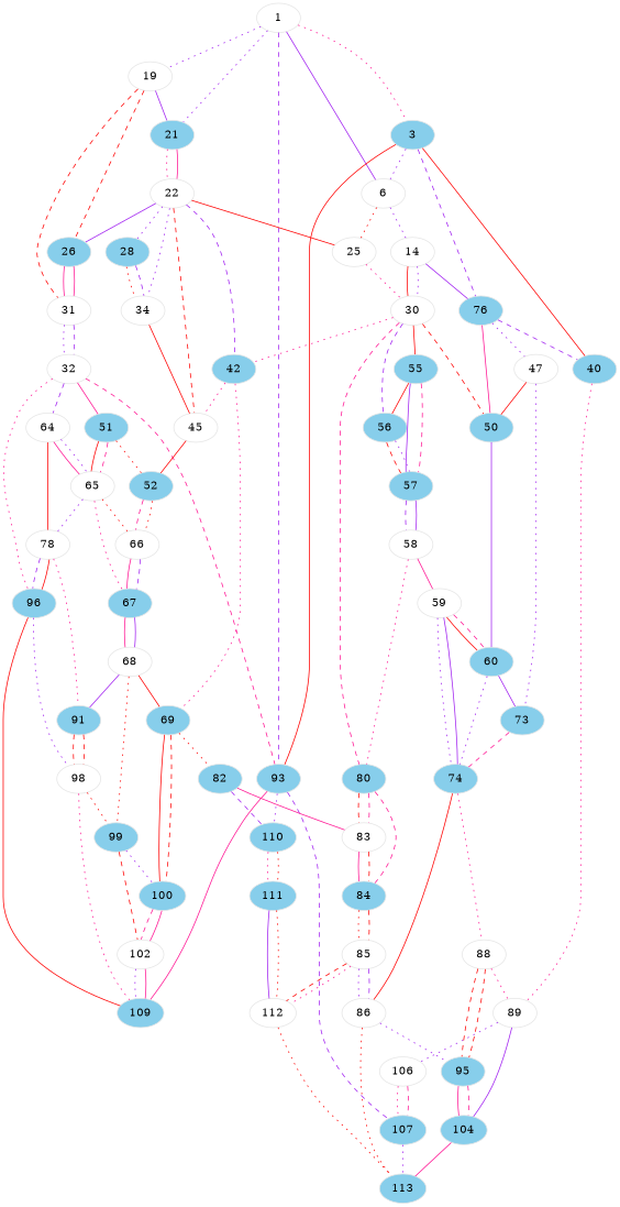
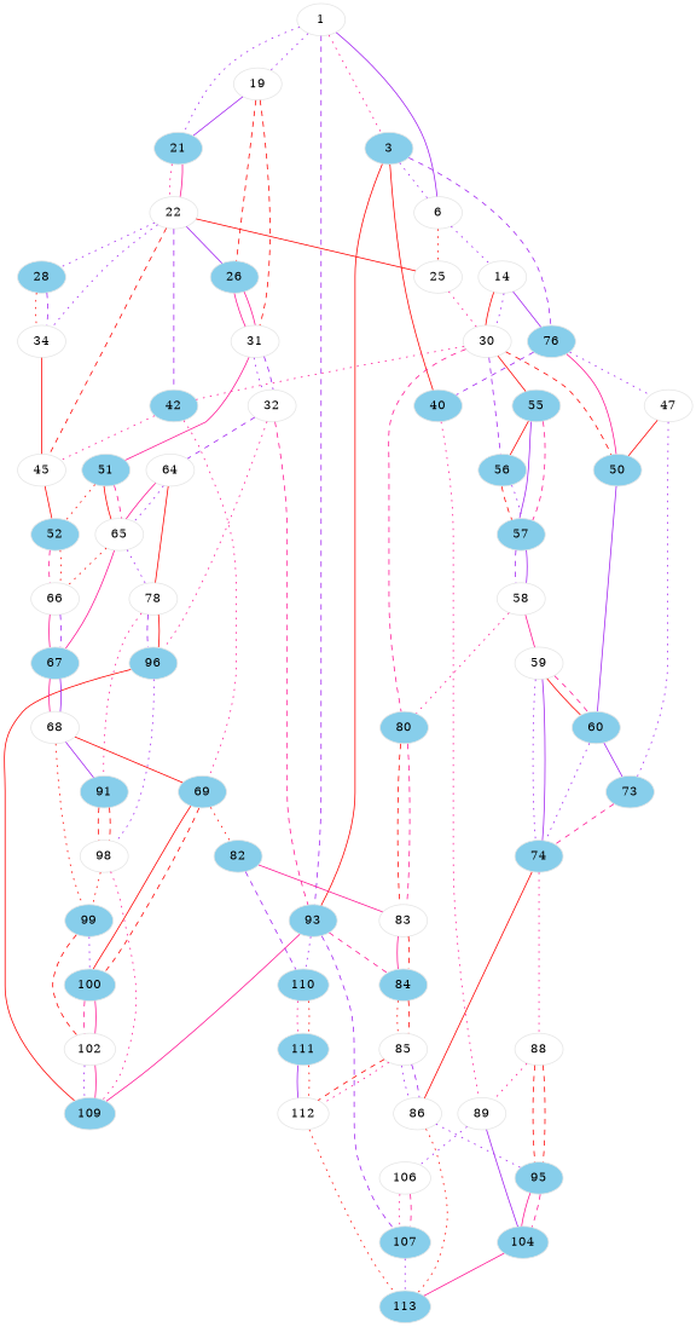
  graph {
    node [color=gray90 fillcolor=skyblue style=filled]
    edge [color=purple style=dotted]
    1 [fillcolor=white super="+9+2"]
    3 [super="+4"]
    6 [fillcolor=white super="+13+7"]
    19 [fillcolor=white super="+20"]
    21
    93 [super="+108+116"]
    n7 [label=76 super="+17"]
    40
    14 [fillcolor=white super="+15"]
    25 [fillcolor=white]
    26
    31 [fillcolor=white]
    22 [fillcolor=white super="+27+23"]
    110 [super="+121"]
    107 [super="+118"]
    109 [super="+115"]
    47 [fillcolor=white super="+48"]
    50 [super="+61"]
    89 [fillcolor=white super="+105+90"]
    30 [fillcolor=white super="+37"]
    42 [super="+62"]
    55
    56
    80 [super="+81"]
    73
    60 [super="+72"]
    32 [fillcolor=white super="+63+33"]
    28
    34 [fillcolor=white super="+44"]
    45 [fillcolor=white super="+53"]
    69 [super="+70"]
    52
    57
    83 [fillcolor=white]
    84
    51
    64 [fillcolor=white]
    96 [super="+97"]
    65 [fillcolor=white super="+71"]
    78 [fillcolor=white super="+79"]
    98 [fillcolor=white super="+101"]
    104
    106 [fillcolor=white]
    82 [super="+103"]
    100
    66 [fillcolor=white]
    74 [super="+75"]
    67
    58 [fillcolor=white]
    59 [fillcolor=white]
    86 [fillcolor=white super="+87"]
    88 [fillcolor=white]
    91
    68 [fillcolor=white super="+92"]
    99
    102 [fillcolor=white]
    95
    113 [super="+119+114"]
    85 [fillcolor=white]
    111
    112 [fillcolor=white]
    1 -- 3 [color=deeppink]
    1 -- 6 [style=solid]
    1 -- 19
    1 -- 21
    1 -- 93 [style=dashed]
    3 -- 6
    3 -- 93 [color=red style=solid]
    3 -- n7 [style=dashed weight=2]
    3 -- 40 [color=red style=solid]
    6 -- 14
    6 -- 25 [color=red]
    19 -- 21 [style=solid]
    19 -- 26 [color=red style=dashed]
    19 -- 31 [color=red style=dashed]
    21 -- 22 [color=deeppink]
    21 -- 22 [color=deeppink style=solid]
    93 -- 110 [weight=2]
    93 -- 107 [style=dashed]
    93 -- 109 [color=deeppink style=solid]
    n7 -- 40 [style=dashed]
    n7 -- 47 [weight=2]
    n7 -- 50 [color=deeppink style=solid]
    40 -- 89 [color=deeppink]
    14 -- n7 [style=solid weight=2]
    14 -- 30 [color=red style=solid weight=2]
    14 -- 30
    25 -- 30 [color=deeppink]
    26 -- 31 [color=deeppink style=solid]
    26 -- 31 [color=deeppink style=solid]
    31 -- 32
    31 -- 32 [style=dashed]
    22 -- 25 [color=red style=solid]
    22 -- 26 [style=solid]
    22 -- 42 [style=dashed]
    22 -- 28 [weight=2]
    22 -- 34
    22 -- 45 [color=red style=dashed]
    110 -- 111 [color=deeppink weight=2]
    110 -- 111 [color=red]
    107 -- 113 [weight=2]
    47 -- 50 [color=red style=solid]
    47 -- 73
    50 -- 60 [style=solid]
    89 -- 104 [style=solid]
    89 -- 106 [weight=2]
    30 -- 50 [color=red style=dashed]
    30 -- 42 [color=deeppink]
    30 -- 55 [color=red style=solid]
    30 -- 56 [style=dashed]
    30 -- 80 [color=deeppink style=dashed]
    42 -- 45 [color=deeppink]
    42 -- 69 [color=deeppink]
    55 -- 56 [color=red style=solid]
    55 -- 57 [style=solid]
    55 -- 57 [color=deeppink style=dashed]
    56 -- 57 [color=red style=dashed]
    56 -- 57
    80 -- 83 [color=red style=dashed]
    80 -- 83 [color=deeppink style=dashed]
-   80 -- 84 [color=deeppink style=dashed]
+   93 -- 84 [color=deeppink style=dashed]
    73 -- 74 [color=deeppink style=dashed]
    60 -- 73 [style=solid]
    60 -- 74
    32 -- 93 [color=deeppink style=dashed]
-   32 -- 51 [color=deeppink style=solid]
+   31 -- 51 [color=deeppink style=solid]
    32 -- 64 [style=dashed]
    32 -- 96 [color=deeppink]
    28 -- 34 [color=red]
    28 -- 34 [style=dashed]
    34 -- 45 [color=red style=solid]
    45 -- 52 [color=red style=solid]
    69 -- 82 [color=red]
    69 -- 100 [color=red style=solid]
    69 -- 100 [color=red style=dashed]
    52 -- 66 [color=deeppink style=dashed]
    52 -- 66 [color=red]
    57 -- 58 [style=dashed]
    57 -- 58 [style=solid]
    83 -- 84 [color=deeppink style=solid]
    83 -- 84 [color=red style=dashed]
    84 -- 85 [color=red]
    84 -- 85 [color=red style=dashed]
    51 -- 52 [color=red]
    51 -- 65 [color=red style=solid]
    51 -- 65 [color=deeppink style=dashed]
    64 -- 65 [color=deeppink style=solid]
    64 -- 65
    64 -- 78 [color=red style=solid]
    96 -- 109 [color=red style=solid]
    96 -- 98
    65 -- 78
    65 -- 66 [color=red]
-   65 -- 67 [color=deeppink]
+   65 -- 67 [color=deeppink style=solid]
    78 -- 96 [style=dashed]
    78 -- 96 [color=red style=solid]
    78 -- 91 [color=deeppink]
    98 -- 109 [color=deeppink]
    98 -- 99 [color=red]
    104 -- 113 [color=deeppink style=solid]
    106 -- 107 [color=deeppink]
    106 -- 107 [color=deeppink style=dashed]
    82 -- 110 [style=dashed]
    82 -- 83 [color=deeppink style=solid]
    100 -- 102 [color=deeppink style=dashed]
    100 -- 102 [color=deeppink style=solid]
    66 -- 67 [color=deeppink style=solid]
    66 -- 67 [style=dashed]
    74 -- 86 [color=red style=solid]
    74 -- 88 [color=deeppink]
    67 -- 68 [color=deeppink style=solid]
    67 -- 68 [style=solid]
    58 -- 80 [color=deeppink]
    58 -- 59 [color=deeppink style=solid]
    59 -- 60 [color=red style=solid]
    59 -- 60 [color=deeppink style=dashed]
    59 -- 74
    59 -- 74 [style=solid]
    86 -- 95
    86 -- 113 [color=red]
    88 -- 89 [color=deeppink]
    88 -- 95 [color=red style=dashed]
    88 -- 95 [color=red style=dashed]
    91 -- 98 [color=red style=dashed]
    91 -- 98 [color=red style=dashed]
    68 -- 69 [color=red style=solid]
    68 -- 91 [style=solid]
    68 -- 99 [color=red]
    99 -- 100
    99 -- 102 [color=red style=dashed]
    102 -- 109
    102 -- 109 [color=deeppink style=solid]
    95 -- 104 [color=deeppink style=solid]
    95 -- 104 [color=deeppink style=dashed]
    85 -- 86
    85 -- 86 [style=dashed]
    85 -- 112 [color=red style=dashed]
    85 -- 112 [color=deeppink]
    111 -- 112 [style=solid]
    111 -- 112 [color=red]
    112 -- 113 [color=red]
  }
